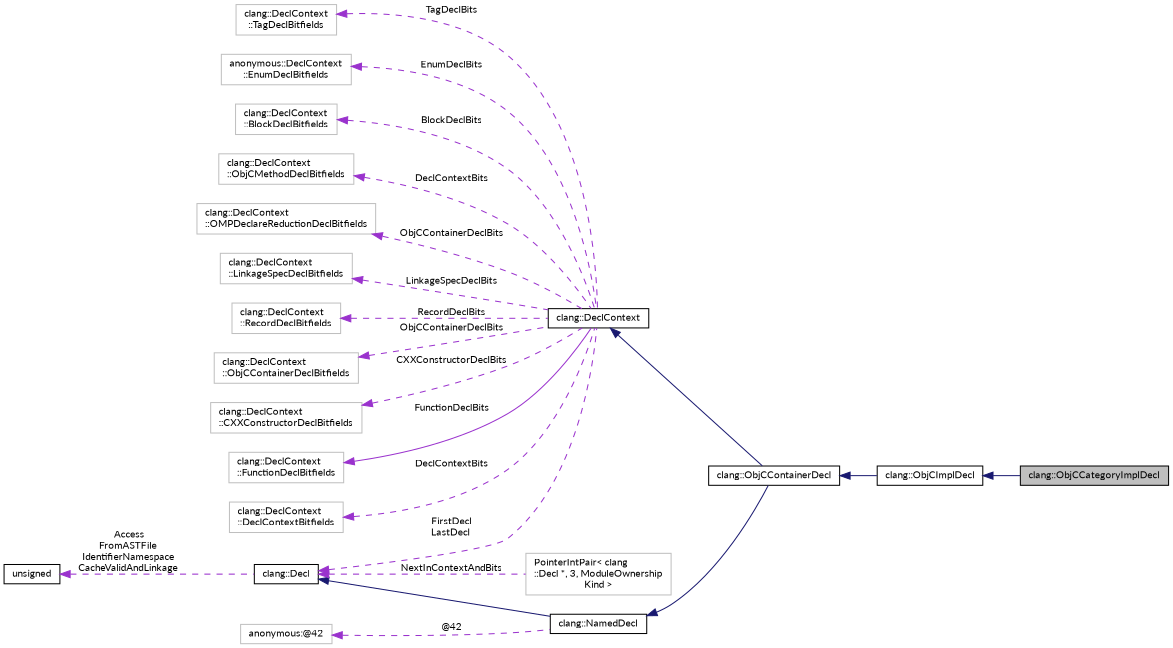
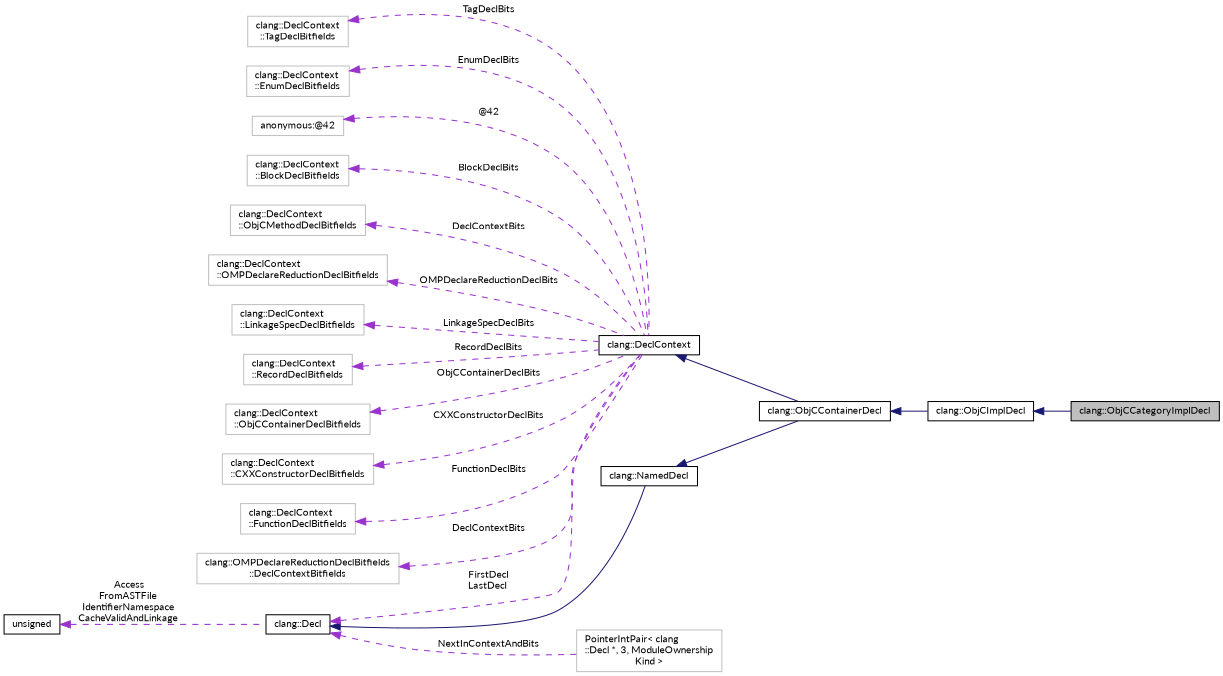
  digraph {
    fontname=Lato
    rankdir=LR
    node [color=grey75 fontname=Lato fontsize=10 shape=record]
    edge [color=darkorchid3 dir=back fontname=Lato fontsize=10 labelfontname=Helvetica labelfontsize=10 style=dashed]
    n1 [color=black fillcolor=grey75 fontcolor=black height=0.2 label="clang::ObjCCategoryImplDecl" style=filled width=0.4]
    n2 [color=black height=0.2 label="clang::ObjCImplDecl" width=0.4]
    n3 [color=black height=0.2 label="clang::ObjCContainerDecl" width=0.4]
    n4 [color=black height=0.2 label="clang::NamedDecl" width=0.4]
    n5 [color=black height=0.2 label="clang::Decl" width=0.4]
    n6 [color=black height=0.2 label="clang::DeclContext" width=0.4]
    n7 [height=0.2 label="PointerIntPair\< clang\l::Decl *, 3, ModuleOwnership\lKind \>" width=0.4]
    n8 [color=black height=0.2 label=unsigned width=0.4]
    n9 [height=0.2 label="clang::DeclContext\l::TagDeclBitfields" width=0.4]
-   n10 [height=0.2 label="anonymous::DeclContext\l::EnumDeclBitfields" width=0.4]
+   n10 [height=0.2 label="clang::DeclContext\l::EnumDeclBitfields" width=0.4]
    n11 [height=0.2 label="anonymous:@42" width=0.4]
    n12 [height=0.2 label="clang::DeclContext\l::BlockDeclBitfields" width=0.4]
    n13 [height=0.2 label="clang::DeclContext\l::ObjCMethodDeclBitfields" width=0.4]
    n14 [height=0.2 label="clang::DeclContext\l::OMPDeclareReductionDeclBitfields" width=0.4]
    n15 [height=0.2 label="clang::DeclContext\l::LinkageSpecDeclBitfields" width=0.4]
    n16 [height=0.2 label="clang::DeclContext\l::RecordDeclBitfields" width=0.4]
    n17 [height=0.2 label="clang::DeclContext\l::ObjCContainerDeclBitfields" width=0.4]
    n18 [height=0.2 label="clang::DeclContext\l::CXXConstructorDeclBitfields" width=0.4]
    n19 [height=0.2 label="clang::DeclContext\l::FunctionDeclBitfields" width=0.4]
-   n20 [height=0.2 label="clang::DeclContext\l::DeclContextBitfields" width=0.4]
+   n20 [height=0.2 label="clang::OMPDeclareReductionDeclBitfields\l::DeclContextBitfields" width=0.4]
    n2 -> n1 [color=midnightblue style=solid]
    n3 -> n2 [color=midnightblue style=solid]
    n4 -> n3 [color=midnightblue style=solid]
    n5 -> n4 [color=midnightblue style=solid]
    n5 -> n6 [label=" FirstDecl\nLastDecl"]
    n5 -> n7 [label=" NextInContextAndBits"]
    n6 -> n3 [color=midnightblue style=solid]
    n8 -> n5 [label=" Access\nFromASTFile\nIdentifierNamespace\nCacheValidAndLinkage"]
    n9 -> n6 [label=" TagDeclBits"]
    n10 -> n6 [label=" EnumDeclBits"]
-   n11 -> n4 [label=" @42"]
+   n11 -> n6 [label=" @42"]
    n12 -> n6 [label=" BlockDeclBits"]
    n13 -> n6 [label=" DeclContextBits"]
-   n14 -> n6 [label=" ObjCContainerDeclBits"]
+   n14 -> n6 [label=" OMPDeclareReductionDeclBits"]
    n15 -> n6 [label=" LinkageSpecDeclBits"]
    n16 -> n6 [label=" RecordDeclBits"]
    n17 -> n6 [label=" ObjCContainerDeclBits"]
    n18 -> n6 [label=" CXXConstructorDeclBits"]
-   n19 -> n6 [label=" FunctionDeclBits" style=solid]
+   n19 -> n6 [label=" FunctionDeclBits"]
    n20 -> n6 [label=" DeclContextBits"]
  }
